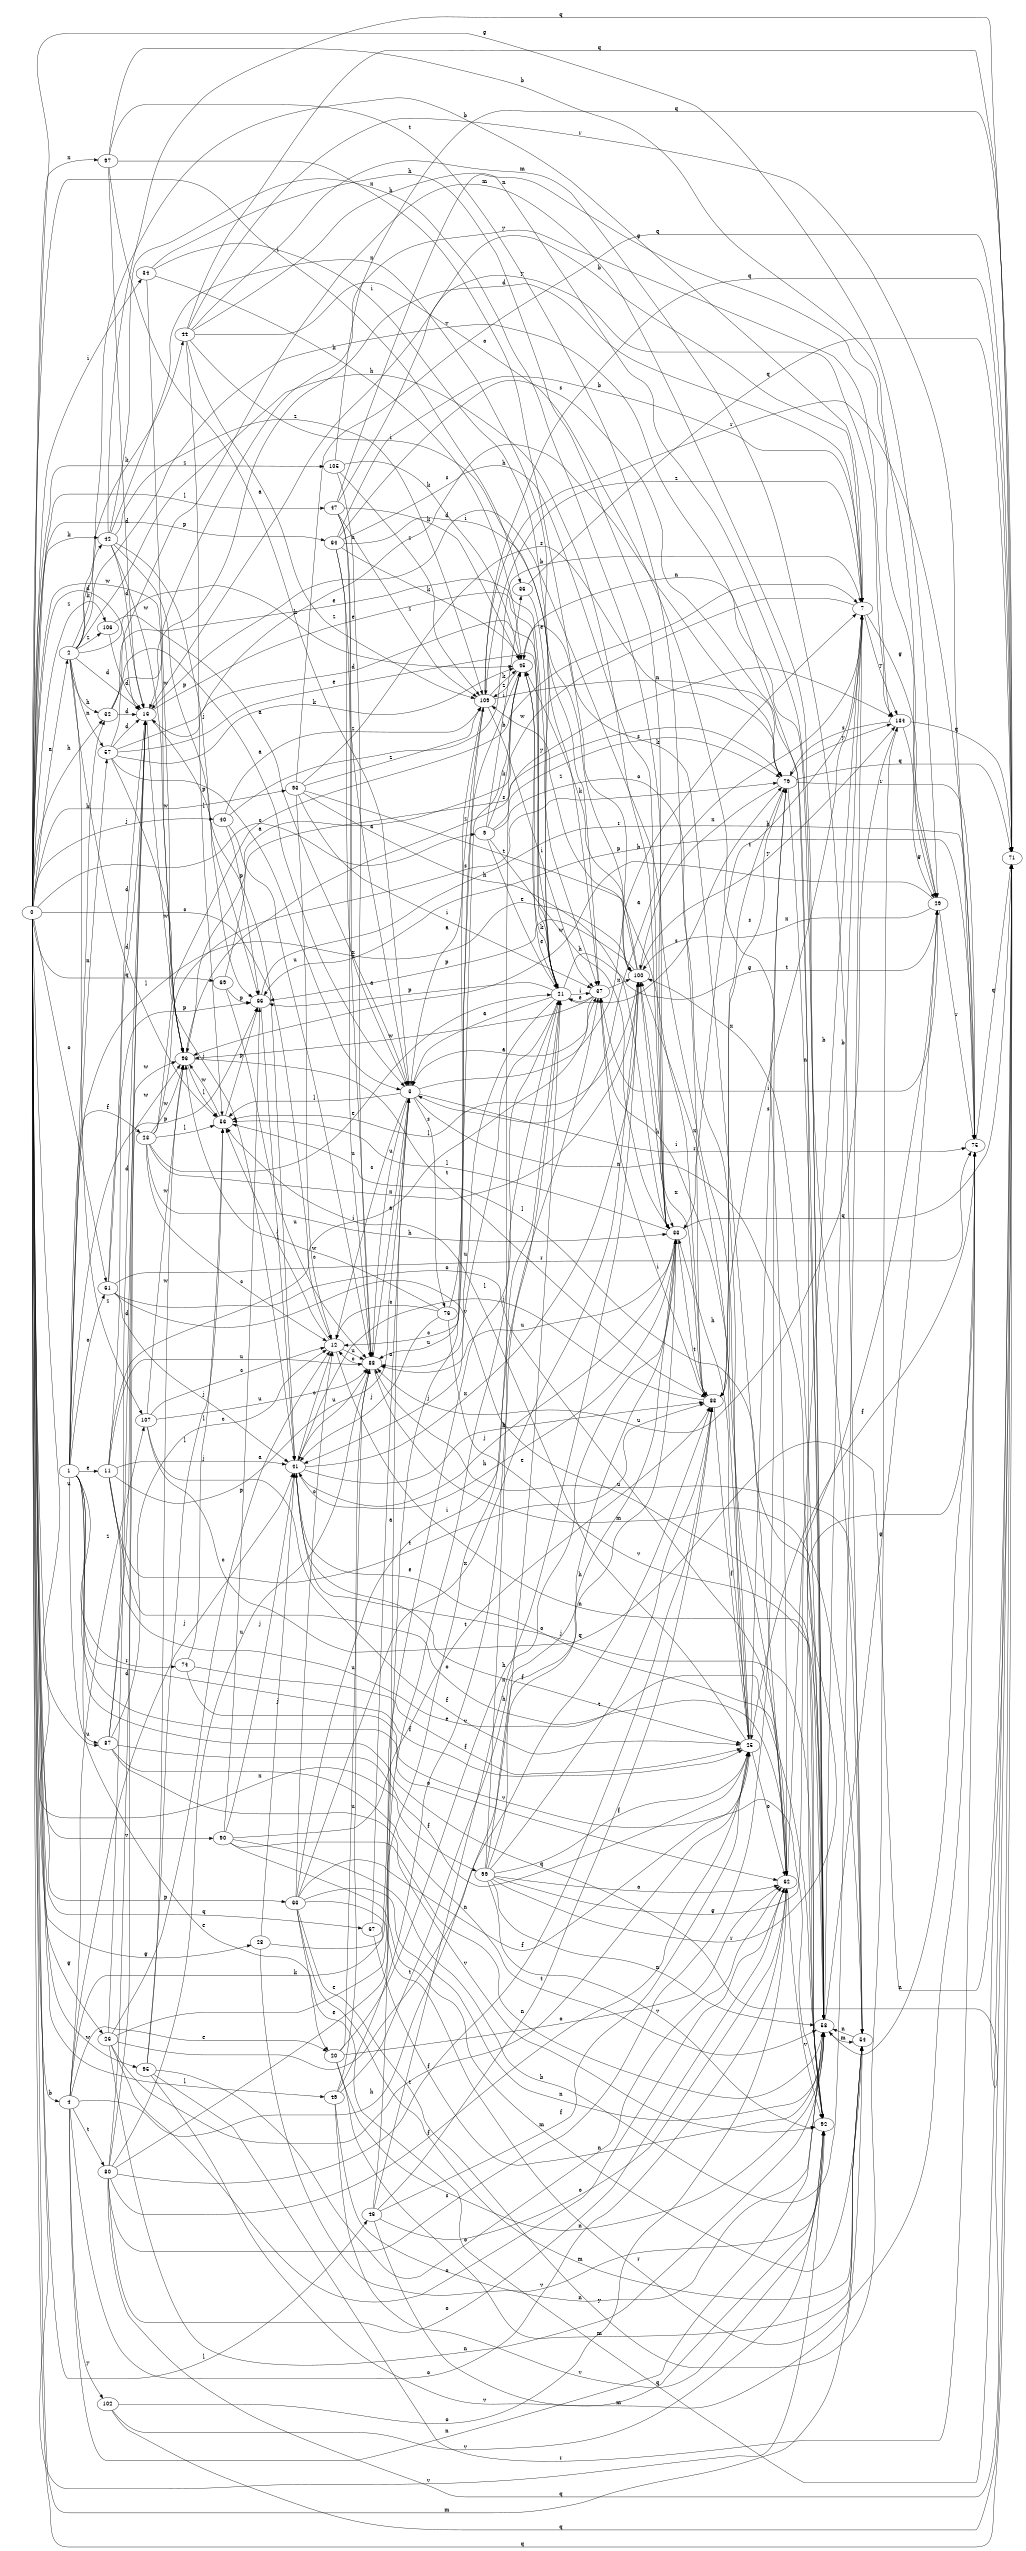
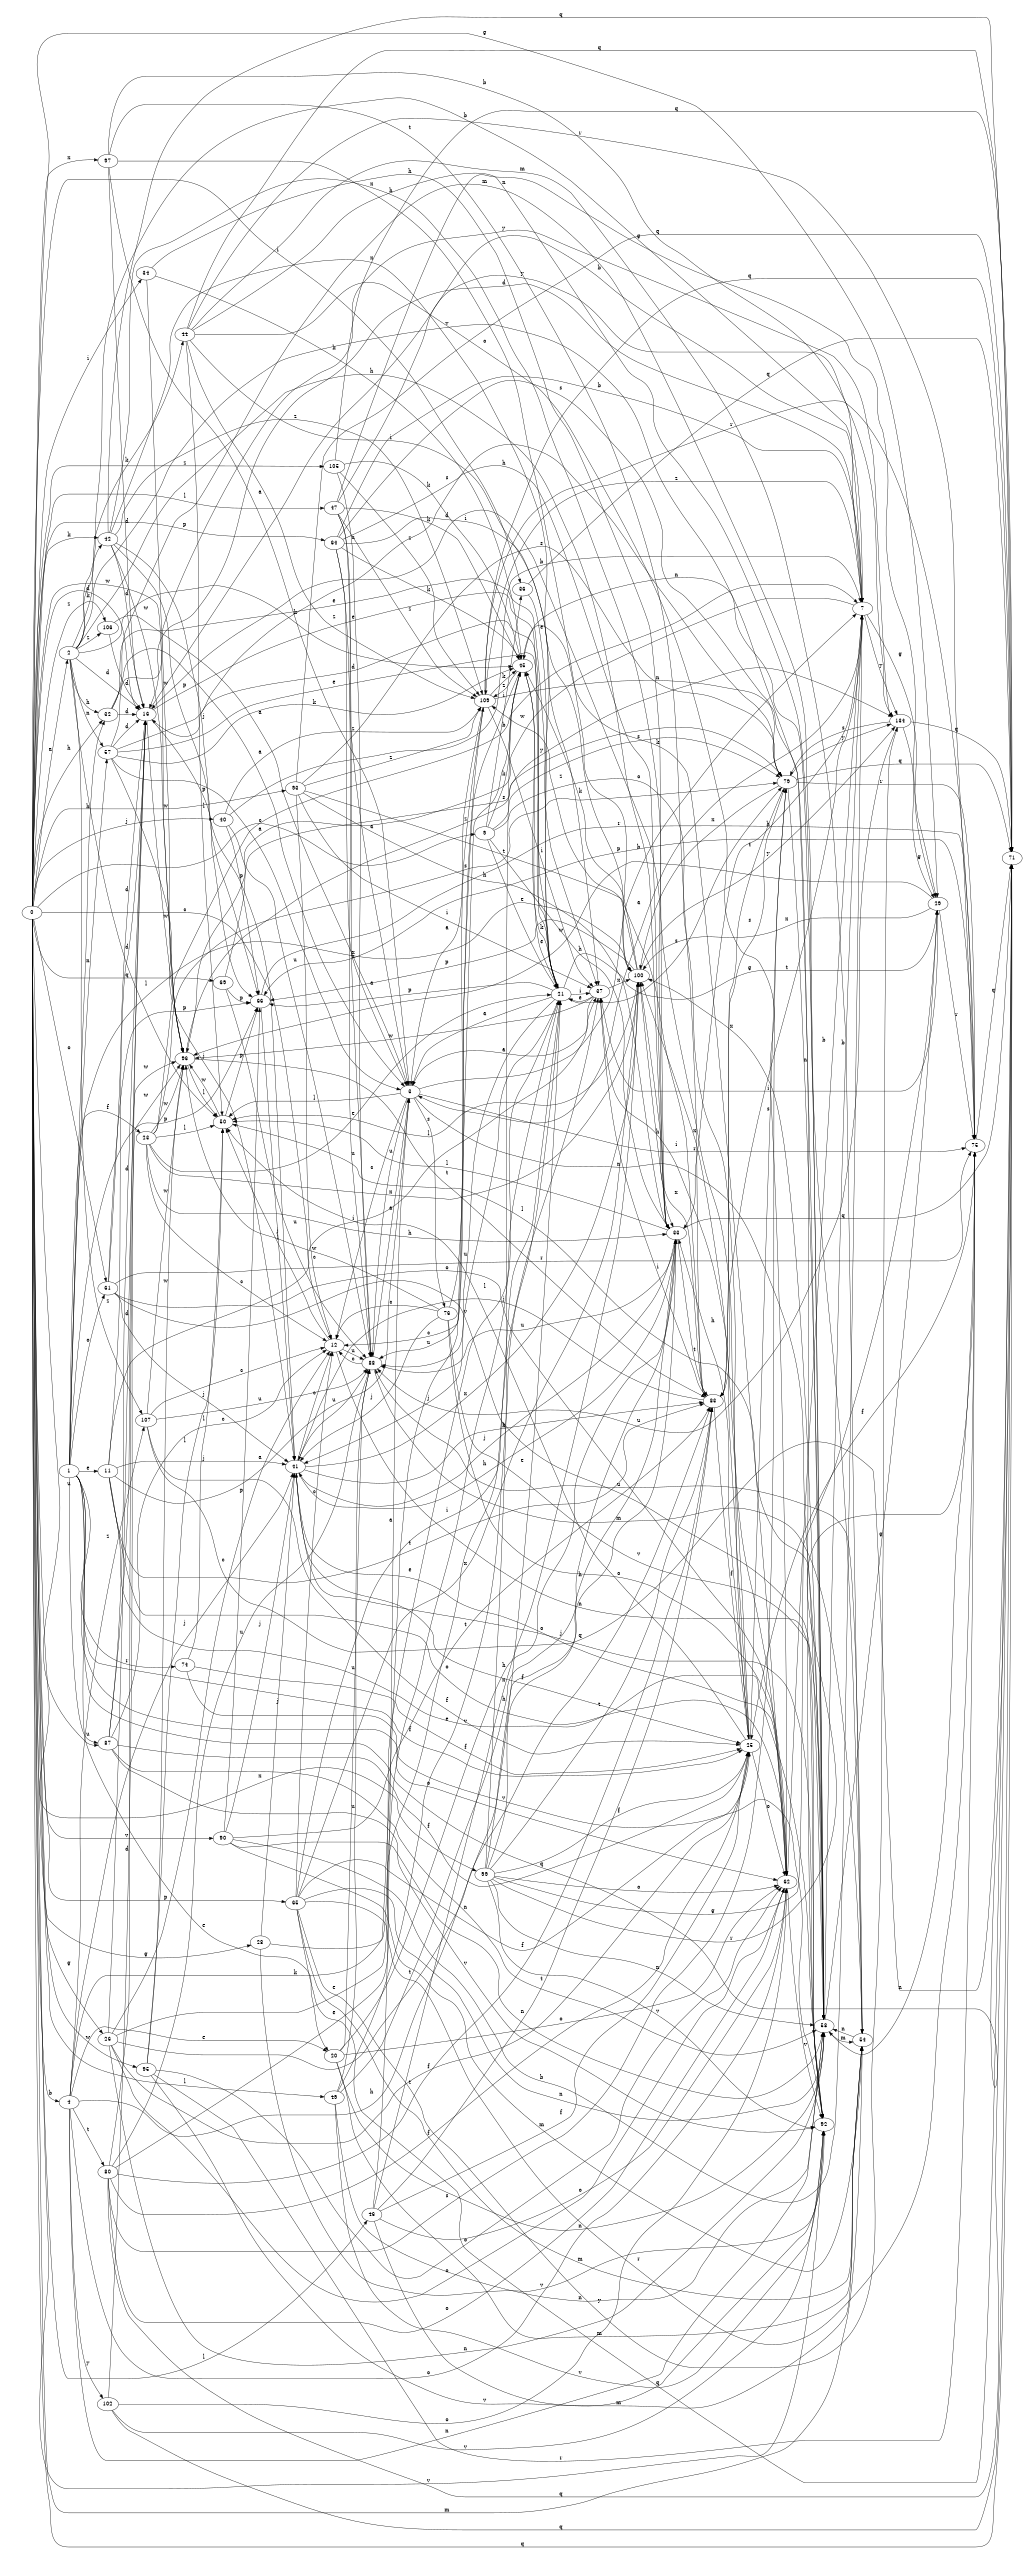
  strict digraph {
    rankdir=LR
    0
    2
    4
    9
    12
    16
    26
    28
    29
    32
    34
    36
    40
    42
    46
    47
    49
    54
    61
    64
-   65 [label=63]
-   67
+   65
    69
    71
    87
    90
    92
    93
    95
    96
    97
    99
    105
    106
    57
    7
    33
    44
    45
-   50 [label=56]
+   50
    107
    20
    62
    58
    41
    80
    102
    21
    79
    88
    66
    n52 [label=134]
    25
    83
    100
    75
    37
    3
    109
    1
    n61 [label=11]
    23
    74
    76
    0 -> 2 [label=a]
    0 -> 4 [label=b]
    0 -> 9 [label=c]
    0 -> 12 [label=c]
    0 -> 16 [label=d]
    0 -> 26 [label=g]
    0 -> 28 [label=g]
    0 -> 29 [label=g]
    0 -> 32 [label=h]
    0 -> 34 [label=i]
    0 -> 36 [label=i]
    0 -> 40 [label=j]
    0 -> 42 [label=k]
    0 -> 46 [label=l]
    0 -> 47 [label=l]
    0 -> 49 [label=l]
    0 -> 54 [label=m]
    0 -> 61 [label=o]
    0 -> 64 [label=p]
    0 -> 65 [label=p]
-   0 -> 67 [label=q]
    0 -> 69 [label=q]
    0 -> 71 [label=q]
    0 -> 87 [label=u]
    0 -> 90 [label=v]
    0 -> 92 [label=v]
    0 -> 93 [label=w]
    0 -> 95 [label=w]
    0 -> 96 [label=w]
    0 -> 97 [label=x]
    0 -> 99 [label=x]
    0 -> 105 [label=z]
    0 -> 106 [label=z]
    2 -> 16 [label=d]
    2 -> 32 [label=h]
    2 -> 42 [label=k]
    2 -> 92 [label=v]
    2 -> 106 [label=z]
    2 -> 57 [label=n]
    2 -> 7 [label=b]
    2 -> 33 [label=h]
    2 -> 44 [label=k]
    2 -> 45 [label=k]
    2 -> 50 [label=l]
    2 -> 107 [label=z]
    4 -> 33 [label=h]
    4 -> 45 [label=k]
    4 -> 107 [label=z]
    4 -> 20 [label=e]
    4 -> 62 [label=o]
    4 -> 58 [label=n]
    4 -> 41 [label=j]
    4 -> 80 [label=t]
    4 -> 102 [label=y]
    9 -> 36 [label=i]
    9 -> 33 [label=h]
    9 -> 45 [label=k]
    9 -> 62 [label=o]
    9 -> 21 [label=e]
    9 -> 79 [label=s]
    12 -> 50 [label=l]
    12 -> 58 [label=n]
    12 -> 88 [label=u]
    16 -> 96 [label=w]
    16 -> 21 [label=e]
    16 -> 66 [label=p]
    16 -> n52 [label=y]
    26 -> 12 [label=c]
    26 -> 16 [label=d]
    26 -> 62 [label=o]
    26 -> 58 [label=n]
    26 -> 21 [label=e]
    26 -> 25 [label=f]
    26 -> 83 [label=t]
    28 -> 92 [label=v]
    28 -> 41 [label=j]
    28 -> 21 [label=e]
    29 -> 96 [label=w]
    29 -> 100 [label=x]
    29 -> 75 [label=r]
    29 -> 37 [label=i]
    32 -> 16 [label=d]
    32 -> 54 [label=m]
    32 -> 21 [label=e]
    32 -> 3 [label=a]
    34 -> 96 [label=w]
    34 -> 33 [label=h]
    34 -> 45 [label=k]
-   34 -> 37 [label=i]
    36 -> 71 [label=q]
    36 -> 21 [label=e]
    40 -> 7 [label=b]
    40 -> 88 [label=u]
    40 -> 66 [label=p]
    40 -> 109 [label=z]
    42 -> 16 [label=d]
    42 -> 71 [label=q]
    42 -> 96 [label=w]
    42 -> 33 [label=h]
    42 -> 41 [label=j]
    42 -> 66 [label=p]
    42 -> 100 [label=x]
    42 -> 109 [label=z]
    46 -> 54 [label=m]
    46 -> 62 [label=o]
    46 -> 25 [label=f]
    46 -> 83 [label=t]
    46 -> 100 [label=x]
    46 -> 3 [label=a]
    47 -> 29 [label=g]
    47 -> 7 [label=b]
    47 -> 45 [label=k]
    47 -> 88 [label=u]
    47 -> 3 [label=a]
    47 -> 109 [label=z]
    49 -> 92 [label=v]
    49 -> 33 [label=h]
    49 -> 58 [label=n]
    49 -> 21 [label=e]
    49 -> 88 [label=u]
    54 -> 58 [label=n]
    54 -> 88 [label=u]
    61 -> 16 [label=d]
    61 -> 92 [label=v]
    61 -> 62 [label=o]
    61 -> 41 [label=j]
    61 -> 66 [label=p]
    61 -> 75 [label=r]
    64 -> 7 [label=b]
    64 -> 33 [label=h]
    64 -> 45 [label=k]
    64 -> 79 [label=s]
    64 -> 88 [label=u]
    64 -> 37 [label=i]
    64 -> 3 [label=a]
    65 -> 12 [label=c]
    65 -> 54 [label=m]
    65 -> 71 [label=q]
    65 -> 58 [label=n]
    65 -> n52 [label=y]
    65 -> 25 [label=f]
    65 -> 100 [label=x]
    65 -> 75 [label=r]
    65 -> 37 [label=i]
-   67 -> 58 [label=n]
-   67 -> 3 [label=a]
    69 -> 79 [label=s]
    69 -> 88 [label=u]
    69 -> 66 [label=p]
    87 -> 12 [label=c]
    87 -> 16 [label=d]
    87 -> 92 [label=v]
    87 -> 96 [label=w]
    87 -> 58 [label=n]
    87 -> 25 [label=f]
    90 -> 54 [label=m]
    90 -> 7 [label=b]
    90 -> 58 [label=n]
    90 -> 41 [label=j]
    90 -> 66 [label=p]
    90 -> 83 [label=t]
    92 -> 41 [label=j]
    93 -> 12 [label=c]
    93 -> 71 [label=q]
    93 -> 33 [label=h]
    93 -> 79 [label=s]
    93 -> 83 [label=t]
    93 -> 37 [label=i]
    93 -> 109 [label=z]
    95 -> 92 [label=v]
    95 -> 96 [label=w]
    95 -> 50 [label=l]
    95 -> 62 [label=o]
    95 -> 75 [label=r]
    96 -> 50 [label=l]
    96 -> n52 [label=y]
    96 -> 83 [label=t]
    97 -> 16 [label=d]
-   97 -> 29 [label=b]
+   97 -> 7 [label=b]
    97 -> 83 [label=t]
    97 -> 100 [label=x]
    97 -> 3 [label=a]
    99 -> 29 [label=g]
    99 -> 92 [label=v]
    99 -> 33 [label=h]
    99 -> 45 [label=k]
    99 -> 62 [label=o]
    99 -> 58 [label=n]
    99 -> 21 [label=e]
    99 -> 25 [label=f]
    99 -> 83 [label=t]
    99 -> 75 [label=r]
    105 -> 71 [label=q]
    105 -> 45 [label=k]
    105 -> 88 [label=u]
    105 -> 109 [label=z]
    106 -> 16 [label=d]
    106 -> 3 [label=a]
    57 -> 16 [label=d]
    57 -> 45 [label=k]
    57 -> 41 [label=j]
    57 -> 21 [label=e]
    57 -> 79 [label=s]
    57 -> n52 [label=y]
    57 -> 3 [label=a]
    7 -> 16 [label=d]
    7 -> 29 [label=g]
    7 -> 96 [label=w]
    7 -> 33 [label=h]
    7 -> n52 [label=y]
    7 -> 83 [label=t]
    7 -> 3 [label=a]
    7 -> 109 [label=z]
    33 -> 71 [label=q]
    33 -> 50 [label=l]
    33 -> 41 [label=j]
    33 -> 88 [label=u]
    33 -> 83 [label=t]
    44 -> 54 [label=m]
    44 -> 71 [label=q]
    44 -> 50 [label=l]
    44 -> 62 [label=o]
    44 -> 58 [label=n]
    44 -> 75 [label=r]
    44 -> 37 [label=i]
    44 -> 109 [label=z]
    45 -> 12 [label=c]
    45 -> 58 [label=n]
    45 -> 21 [label=e]
    45 -> 109 [label=z]
    50 -> 96 [label=w]
    50 -> 66 [label=p]
    107 -> 12 [label=c]
    107 -> 71 [label=q]
    107 -> 96 [label=w]
    107 -> 88 [label=u]
    107 -> 25 [label=f]
    20 -> 54 [label=m]
    20 -> 33 [label=h]
    20 -> 62 [label=o]
    20 -> 58 [label=n]
    20 -> 88 [label=u]
    62 -> 92 [label=v]
    62 -> 7 [label=b]
    62 -> 45 [label=k]
    58 -> 29 [label=g]
    58 -> 54 [label=m]
    58 -> 7 [label=b]
    58 -> 50 [label=l]
    58 -> 100 [label=x]
    41 -> 12 [label=c]
    41 -> 33 [label=h]
    41 -> 62 [label=o]
    41 -> 88 [label=u]
    41 -> 25 [label=f]
    41 -> 83 [label=t]
    41 -> 100 [label=x]
    80 -> 71 [label=q]
    80 -> 96 [label=w]
    80 -> 62 [label=o]
    80 -> 21 [label=e]
    80 -> 79 [label=s]
    80 -> 88 [label=u]
    80 -> 25 [label=f]
    80 -> 83 [label=t]
-   80 -> 16 [label=d]
+   102 -> 16 [label=d]
    102 -> 71 [label=q]
    102 -> 92 [label=v]
    102 -> 62 [label=o]
    21 -> 16 [label=d]
    21 -> 29 [label=g]
    21 -> 45 [label=k]
    21 -> 41 [label=j]
    21 -> 79 [label=s]
    21 -> 88 [label=u]
    21 -> 66 [label=p]
    21 -> 37 [label=i]
    21 -> 3 [label=a]
    79 -> 71 [label=q]
    79 -> 58 [label=n]
    79 -> n52 [label=y]
    79 -> 83 [label=t]
    79 -> 100 [label=x]
    79 -> 75 [label=r]
    88 -> 12 [label=c]
    88 -> 54 [label=m]
    88 -> 3 [label=a]
    66 -> 41 [label=j]
    66 -> 75 [label=r]
    n52 -> 29 [label=g]
    n52 -> 71 [label=q]
    n52 -> 79 [label=s]
    n52 -> 88 [label=u]
    25 -> 16 [label=d]
    25 -> 33 [label=h]
    25 -> 50 [label=l]
    25 -> 62 [label=o]
    25 -> 79 [label=s]
    25 -> 100 [label=x]
    25 -> 37 [label=i]
    83 -> 41 [label=j]
    83 -> 79 [label=s]
    83 -> 25 [label=f]
    83 -> 100 [label=x]
    83 -> 37 [label=i]
    100 -> 33 [label=h]
    100 -> 45 [label=k]
    100 -> 50 [label=l]
    100 -> 66 [label=p]
    100 -> n52 [label=y]
    100 -> 109 [label=z]
    75 -> 71 [label=q]
    75 -> 58 [label=n]
    75 -> 66 [label=p]
    75 -> 25 [label=f]
    37 -> 96 [label=w]
    37 -> 21 [label=e]
    37 -> 100 [label=x]
    37 -> 3 [label=a]
    3 -> 12 [label=c]
    3 -> 7 [label=b]
    3 -> 50 [label=l]
    3 -> 58 [label=n]
    3 -> 88 [label=u]
    3 -> 75 [label=r]
    3 -> 76 [label=s]
    109 -> 71 [label=q]
    109 -> 45 [label=k]
    109 -> 58 [label=n]
    109 -> 88 [label=u]
    109 -> 75 [label=r]
    109 -> 37 [label=i]
    109 -> 3 [label=a]
    1 -> 32 [label=h]
    1 -> 61 [label=o]
    1 -> 71 [label=q]
    1 -> 87 [label=u]
    1 -> 57 [label=n]
    1 -> 20 [label=e]
    1 -> 62 [label=o]
    1 -> 66 [label=p]
    1 -> 25 [label=f]
    1 -> 100 [label=x]
    1 -> n61 [label=e]
    1 -> 23 [label=f]
    1 -> 74 [label=r]
    n61 -> 16 [label=d]
    n61 -> 92 [label=v]
    n61 -> 62 [label=o]
    n61 -> 41 [label=j]
-   n61 -> 88 [label=u]
    n61 -> 83 [label=t]
    n61 -> 37 [label=i]
    n61 -> 3 [label=a]
    23 -> 12 [label=c]
    23 -> 96 [label=w]
    23 -> 7 [label=b]
    23 -> 33 [label=h]
    23 -> 50 [label=l]
    23 -> 21 [label=e]
    23 -> 79 [label=s]
    23 -> 100 [label=x]
    74 -> 92 [label=v]
    74 -> 50 [label=l]
    74 -> 25 [label=f]
    76 -> 12 [label=c]
    76 -> 92 [label=v]
    76 -> 96 [label=w]
+   76 -> 62 [label=o]
    76 -> 41 [label=j]
    76 -> 109 [label=z]
  }
